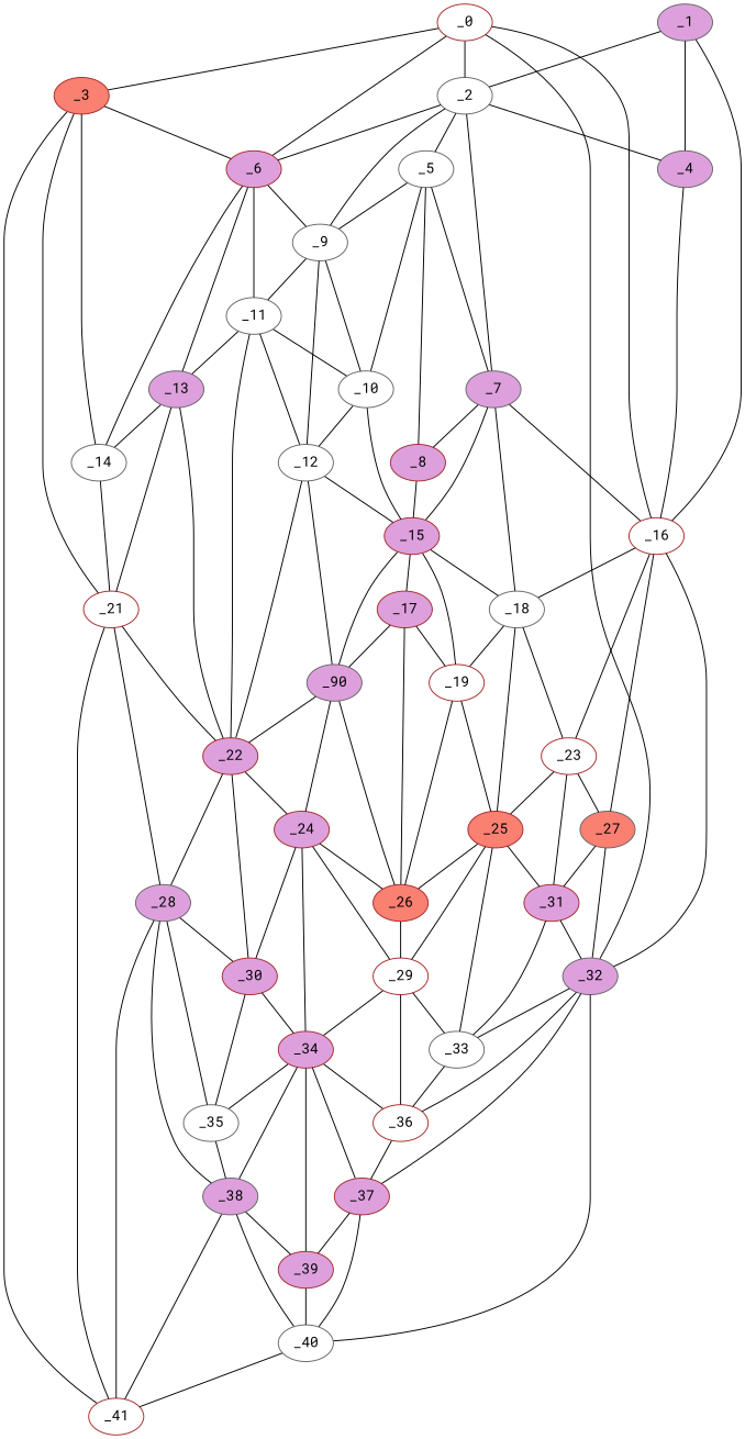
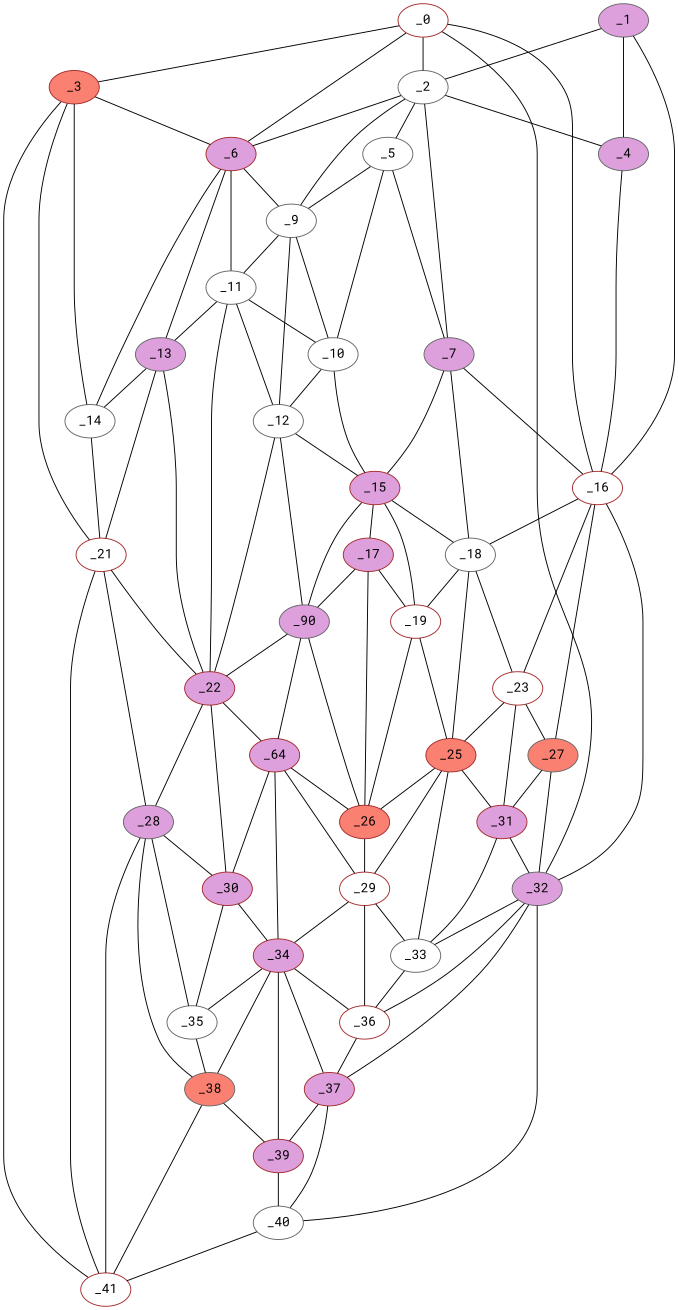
  graph {
    fontname="Roboto Mono"
    node [color=brown fillcolor=white fontname="Roboto Mono" style=filled x=38 y=27]
    edge [fontname="Roboto Mono" valence=2]
    _0 [x=19 y=6]
    _2 [color=gray40 x=34]
    _3 [fillcolor=salmon x=37 y=125]
    _6 [fillcolor=plum y=56]
    _16 [x=61 y=5]
    _32 [color=gray40 fillcolor=plum x=88 y=2]
    _1 [color=gray40 fillcolor=plum x=28 y=10]
    _4 [color=gray40 fillcolor=plum y=14]
    _5 [color=gray40]
    _7 [color=gray40 fillcolor=plum x=40 y=20]
    _9 [color=gray40 x=44 y=42]
    _14 [color=gray40 x=50 y=95]
    _21 [x=65 y=95]
    _41 [x=111 y=119]
    _11 [color=gray40 x=48 y=50]
    _13 [color=gray40 fillcolor=plum x=50 y=59]
    _18 [color=gray40 x=64 y=16]
    _23 [x=72 y=6]
    _27 [color=gray40 fillcolor=salmon x=78 y=4]
    _33 [color=gray40 x=91 y=16]
    _36 [x=97 y=29]
    _37 [fillcolor=plum x=100 y=34]
    _40 [color=gray40 x=111 y=51]
-   _8 [fillcolor=plum x=43 y=25]
    _10 [color=gray40 x=45 y=31]
    _15 [fillcolor=plum x=52 y=28]
    _12 [color=gray40 x=49 y=42]
    _22 [fillcolor=plum x=66 y=58]
    _28 [color=gray40 fillcolor=plum x=81 y=94]
    _19 [x=65 y=19]
    _25 [fillcolor=salmon x=77 y=19]
    _31 [fillcolor=plum x=83 y=12]
    _39 [fillcolor=plum x=105 y=45]
    n34 [color=gray40 fillcolor=plum label=_90 x=65 y=32]
    _17 [fillcolor=plum x=63]
-   _24 [fillcolor=plum x=72 y=35]
+   _24 [fillcolor=plum x=72 y=35 label=_64]
    _30 [fillcolor=plum x=82 y=58]
    _35 [color=gray40 x=94 y=57]
-   _38 [color=gray40 fillcolor=plum x=103 y=56]
+   _38 [color=gray40 fillcolor=salmon x=103 y=56]
    _26 [fillcolor=salmon x=77 y=30]
    _29 [x=82 y=29]
    _34 [fillcolor=plum x=94 y=44]
    _0 -- _2 [valence=1]
    _0 -- _3 [valence=1]
    _0 -- _6 [valence=1]
    _0 -- _16
    _0 -- _32 [valence=1]
    _2 -- _6
    _2 -- _4
    _2 -- _5
    _2 -- _7
    _2 -- _9
    _3 -- _6
    _3 -- _14 [valence=1]
    _3 -- _21
    _3 -- _41 [valence=1]
    _6 -- _9 [valence=1]
    _6 -- _14
    _6 -- _11 [valence=1]
    _6 -- _13
    _16 -- _32
    _16 -- _18 [valence=1]
    _16 -- _23
    _16 -- _27 [valence=1]
    _32 -- _33 [valence=1]
    _32 -- _36
    _32 -- _37 [valence=1]
    _32 -- _40 [valence=1]
    _1 -- _2
    _1 -- _16
    _1 -- _4 [valence=1]
    _4 -- _16
    _5 -- _7
    _5 -- _9
-   _5 -- _8 [valence=1]
    _5 -- _10
    _7 -- _16
    _7 -- _18
-   _7 -- _8
    _7 -- _15
    _9 -- _11
    _9 -- _10 [valence=1]
    _9 -- _12
    _14 -- _21
    _21 -- _41 [valence=1]
    _21 -- _22
    _21 -- _28
    _11 -- _13 [valence=1]
    _11 -- _10
    _11 -- _12 [valence=1]
    _11 -- _22
    _13 -- _14 [valence=1]
    _13 -- _21 [valence=1]
    _13 -- _22
    _18 -- _23
    _18 -- _19
    _18 -- _25
    _23 -- _27 [valence=1]
    _23 -- _25
    _23 -- _31
    _27 -- _32
    _27 -- _31
    _33 -- _36 [valence=1]
    _36 -- _37
    _37 -- _40 [valence=1]
    _37 -- _39 [valence=1]
    _40 -- _41 [valence=1]
-   _8 -- _15 [valence=1]
    _10 -- _15
    _10 -- _12
    _15 -- _18 [valence=1]
    _15 -- _19 [valence=1]
    _15 -- n34
    _15 -- _17
    _12 -- _15 [valence=1]
    _12 -- _22
    _12 -- n34
    _22 -- _28
    _22 -- _24 [valence=1]
    _22 -- _30
    _28 -- _41
    _28 -- _30
    _28 -- _35
    _28 -- _38
    _19 -- _25
    _19 -- _26
    _25 -- _33 [valence=1]
    _25 -- _31
    _25 -- _26
    _25 -- _29
    _31 -- _32 [valence=1]
    _31 -- _33
    _39 -- _40
    n34 -- _22 [valence=1]
    n34 -- _24
    n34 -- _26
    _17 -- _19
    _17 -- n34 [valence=1]
    _17 -- _26 [valence=1]
    _24 -- _30
    _24 -- _26 [valence=1]
    _24 -- _29 [valence=1]
    _24 -- _34 [valence=1]
    _30 -- _35 [valence=1]
    _30 -- _34
    _35 -- _38 [valence=1]
    _38 -- _41 [valence=1]
-   _38 -- _40 [valence=1]
    _38 -- _39 [valence=1]
    _26 -- _29
    _29 -- _33
    _29 -- _36 [valence=1]
    _29 -- _34
    _34 -- _36 [valence=1]
    _34 -- _37
    _34 -- _39
    _34 -- _35
    _34 -- _38
  }
